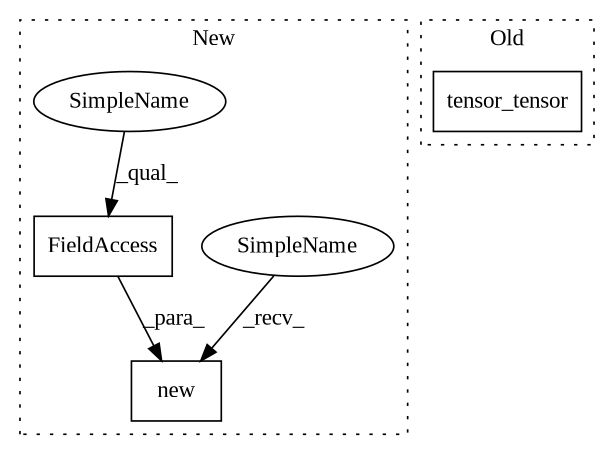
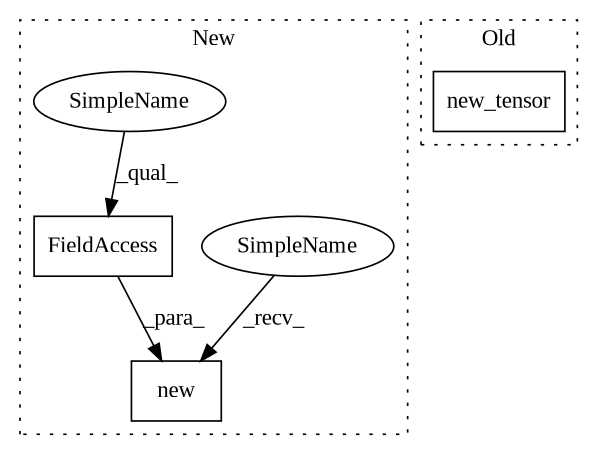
  digraph {
    fontname="Liberation Serif"
    node [a=32 fontname="Liberation Serif" l=5 s=1731 shape=box]
    edge [fontname="Liberation Serif"]
    n1 [l="7,1" label=new s="1700,1751"]
    n2 [a=22 l=13 label=FieldAccess]
    n3 [a=42 label=SimpleName s=1694 shape=ellipse]
    n4 [a=42 label=SimpleName shape=ellipse]
-   n5 [l="11,1" label=tensor_tensor s="1689,1723"]
+   n5 [l="11,1" label=new_tensor s="1689,1723"]
    subgraph cluster_1 {
      label=New
      style=dotted
      n1
      n2
      n3
      n4
    }
    subgraph cluster_2 {
      label=Old
      style=dotted
      n5
    }
    n2 -> n1 [label=_para_]
    n3 -> n1 [label=_recv_]
    n4 -> n2 [label=_qual_]
  }
